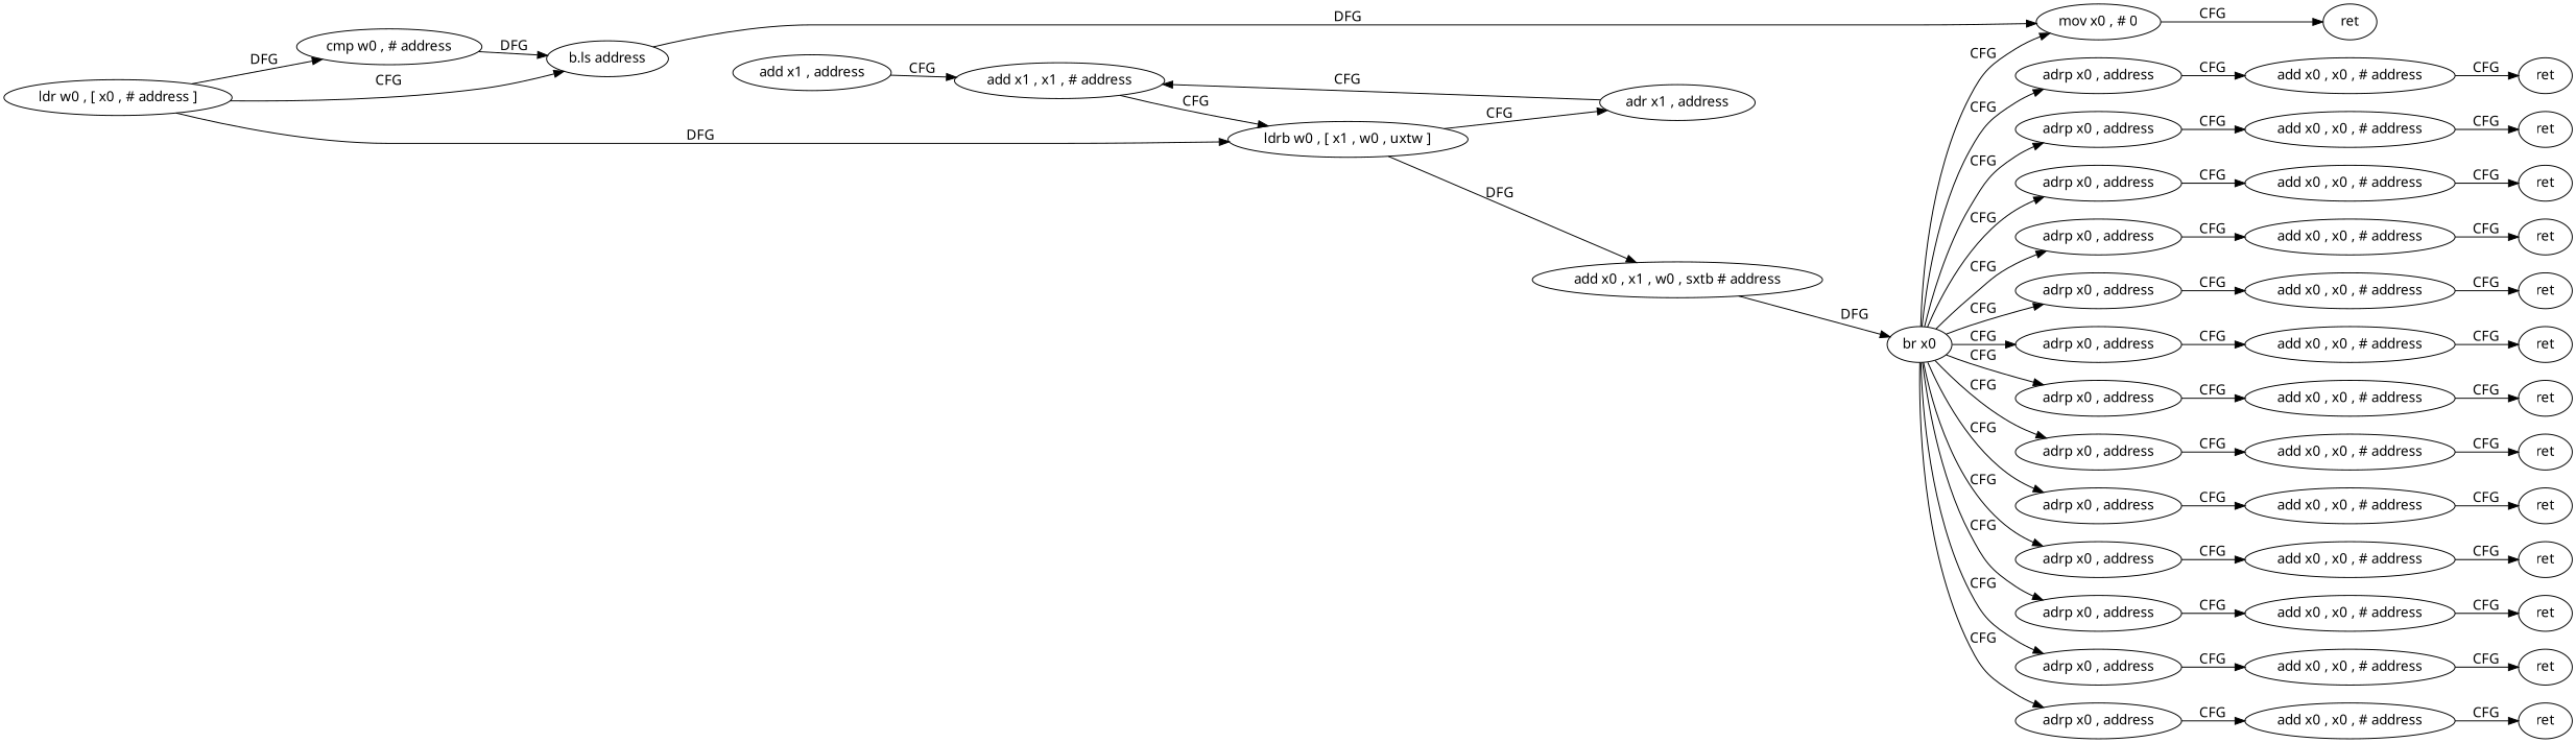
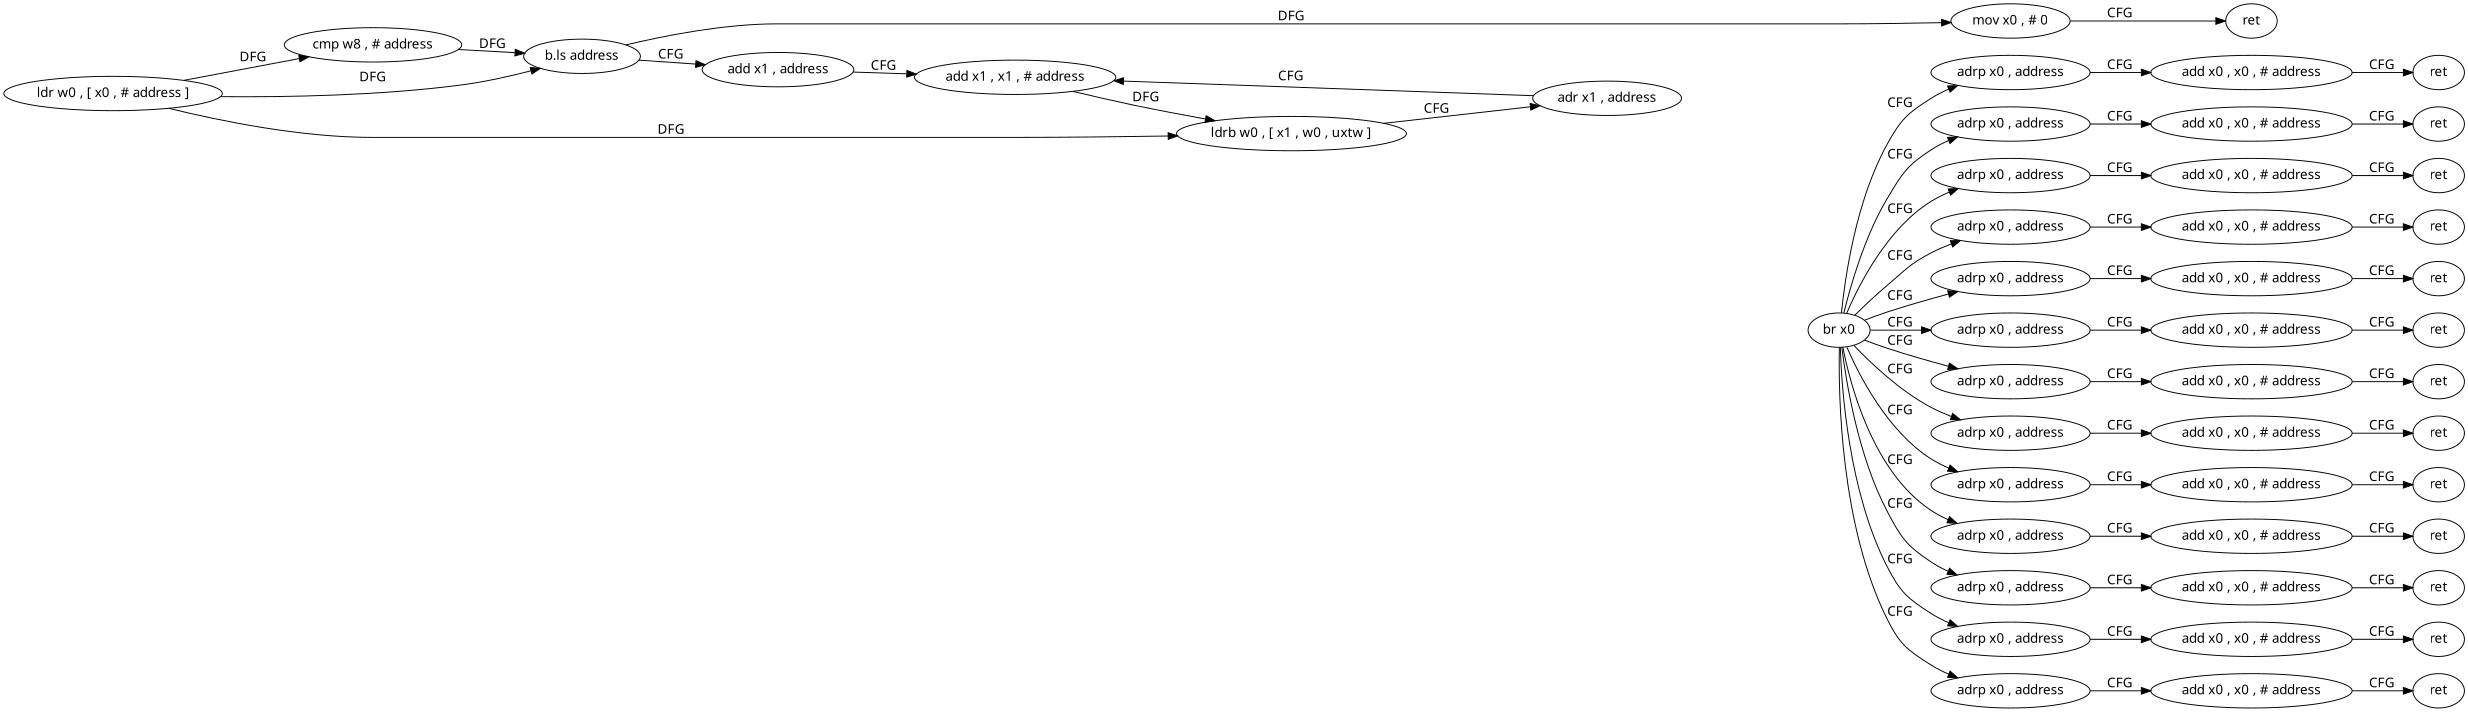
  digraph {
    fontname="Noto Sans"
    rankdir=LR
    node [fontname="Noto Sans"]
    edge [fontname="Noto Sans"]
    n1 [label="ldr w0 , [ x0 , # address ]"]
-   n2 [label="cmp w0 , # address"]
+   n2 [label="cmp w8 , # address"]
    n3 [label="b.ls address"]
    n4 [label="ldrb w0 , [ x1 , w0 , uxtw ]"]
    n5 [label="add x1 , address"]
    n6 [label="mov x0 , # 0"]
    n7 [label="adr x1 , address"]
-   n8 [label="add x0 , x1 , w0 , sxtb # address"]
    n9 [label="add x1 , x1 , # address"]
    n10 [label=ret]
    n11 [label="br x0"]
    n12 [label="adrp x0 , address"]
    n13 [label="adrp x0 , address"]
    n14 [label="adrp x0 , address"]
    n15 [label="adrp x0 , address"]
    n16 [label="adrp x0 , address"]
    n17 [label="adrp x0 , address"]
    n18 [label="adrp x0 , address"]
    n19 [label="adrp x0 , address"]
    n20 [label="adrp x0 , address"]
    n21 [label="adrp x0 , address"]
    n22 [label="adrp x0 , address"]
    n23 [label="adrp x0 , address"]
    n24 [label="adrp x0 , address"]
    n25 [label="add x0 , x0 , # address"]
    n26 [label="add x0 , x0 , # address"]
    n27 [label="add x0 , x0 , # address"]
    n28 [label="add x0 , x0 , # address"]
    n29 [label="add x0 , x0 , # address"]
    n30 [label="add x0 , x0 , # address"]
    n31 [label="add x0 , x0 , # address"]
    n32 [label="add x0 , x0 , # address"]
    n33 [label="add x0 , x0 , # address"]
    n34 [label="add x0 , x0 , # address"]
    n35 [label="add x0 , x0 , # address"]
    n36 [label="add x0 , x0 , # address"]
    n37 [label="add x0 , x0 , # address"]
    n38 [label=ret]
    n39 [label=ret]
    n40 [label=ret]
    n41 [label=ret]
    n42 [label=ret]
    n43 [label=ret]
    n44 [label=ret]
    n45 [label=ret]
    n46 [label=ret]
    n47 [label=ret]
    n48 [label=ret]
    n49 [label=ret]
    n50 [label=ret]
    n1 -> n2 [label=DFG]
-   n1 -> n3 [label=CFG]
+   n1 -> n3 [label=DFG]
    n1 -> n4 [label=DFG]
    n2 -> n3 [label=DFG]
+   n3 -> n5 [label=CFG]
    n3 -> n6 [label=DFG]
    n4 -> n7 [label=CFG]
-   n4 -> n8 [label=DFG]
    n5 -> n9 [label=CFG]
    n6 -> n10 [label=CFG]
    n7 -> n9 [label=CFG]
-   n8 -> n11 [label=DFG]
-   n9 -> n4 [label=CFG]
-   n11 -> n6 [label=CFG]
+   n9 -> n4 [label=DFG]
    n11 -> n12 [label=CFG]
    n11 -> n13 [label=CFG]
    n11 -> n14 [label=CFG]
    n11 -> n15 [label=CFG]
    n11 -> n16 [label=CFG]
    n11 -> n17 [label=CFG]
    n11 -> n18 [label=CFG]
    n11 -> n19 [label=CFG]
    n11 -> n20 [label=CFG]
    n11 -> n21 [label=CFG]
    n11 -> n22 [label=CFG]
    n11 -> n23 [label=CFG]
    n11 -> n24 [label=CFG]
    n12 -> n25 [label=CFG]
    n13 -> n26 [label=CFG]
    n14 -> n27 [label=CFG]
    n15 -> n28 [label=CFG]
    n16 -> n29 [label=CFG]
    n17 -> n30 [label=CFG]
    n18 -> n31 [label=CFG]
    n19 -> n32 [label=CFG]
    n20 -> n33 [label=CFG]
    n21 -> n34 [label=CFG]
    n22 -> n35 [label=CFG]
    n23 -> n36 [label=CFG]
    n24 -> n37 [label=CFG]
    n25 -> n38 [label=CFG]
    n26 -> n39 [label=CFG]
    n27 -> n40 [label=CFG]
    n28 -> n41 [label=CFG]
    n29 -> n42 [label=CFG]
    n30 -> n43 [label=CFG]
    n31 -> n44 [label=CFG]
    n32 -> n45 [label=CFG]
    n33 -> n46 [label=CFG]
    n34 -> n47 [label=CFG]
    n35 -> n48 [label=CFG]
    n36 -> n49 [label=CFG]
    n37 -> n50 [label=CFG]
  }
